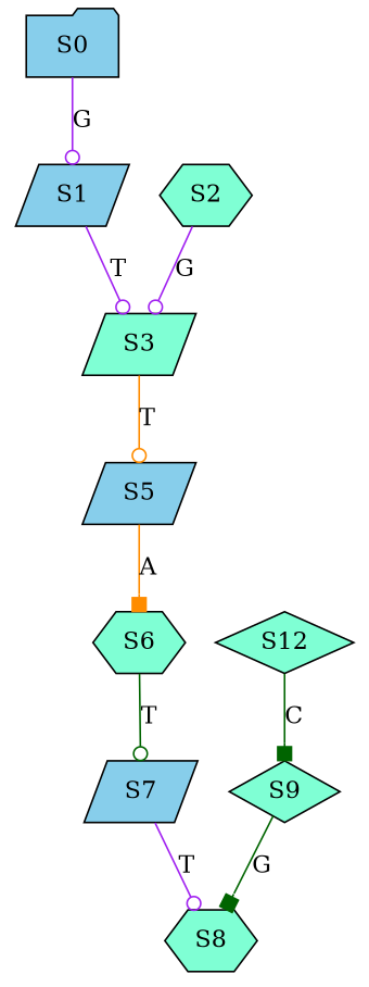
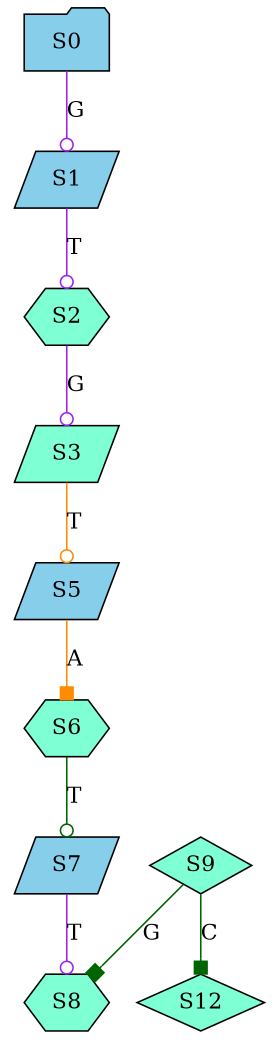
  strict digraph {
    node [fillcolor=aquamarine shape=parallelogram style=filled]
    edge [arrowhead=odot color=purple]
    S0 [fillcolor=skyblue shape=folder]
    S1 [fillcolor=skyblue]
    S2 [shape=hexagon]
    S3
    S5 [fillcolor=skyblue]
    S6 [shape=hexagon]
    S7 [fillcolor=skyblue]
    S8 [shape=hexagon]
    S9 [shape=diamond]
    n10 [label=S12 shape=diamond]
    S0 -> S1 [label=G]
-   S1 -> S3 [label=T]
+   S1 -> S2 [label=T]
    S2 -> S3 [label=G]
    S3 -> S5 [color=darkorange label=T]
    S5 -> S6 [arrowhead=box color=darkorange label=A]
    S6 -> S7 [color=darkgreen label=T]
    S7 -> S8 [label=T]
    S9 -> S8 [arrowhead=box color=darkgreen label=G]
-   n10 -> S9 [arrowhead=box color=darkgreen label=C]
+   S9 -> n10 [arrowhead=box color=darkgreen label=C]
  }
